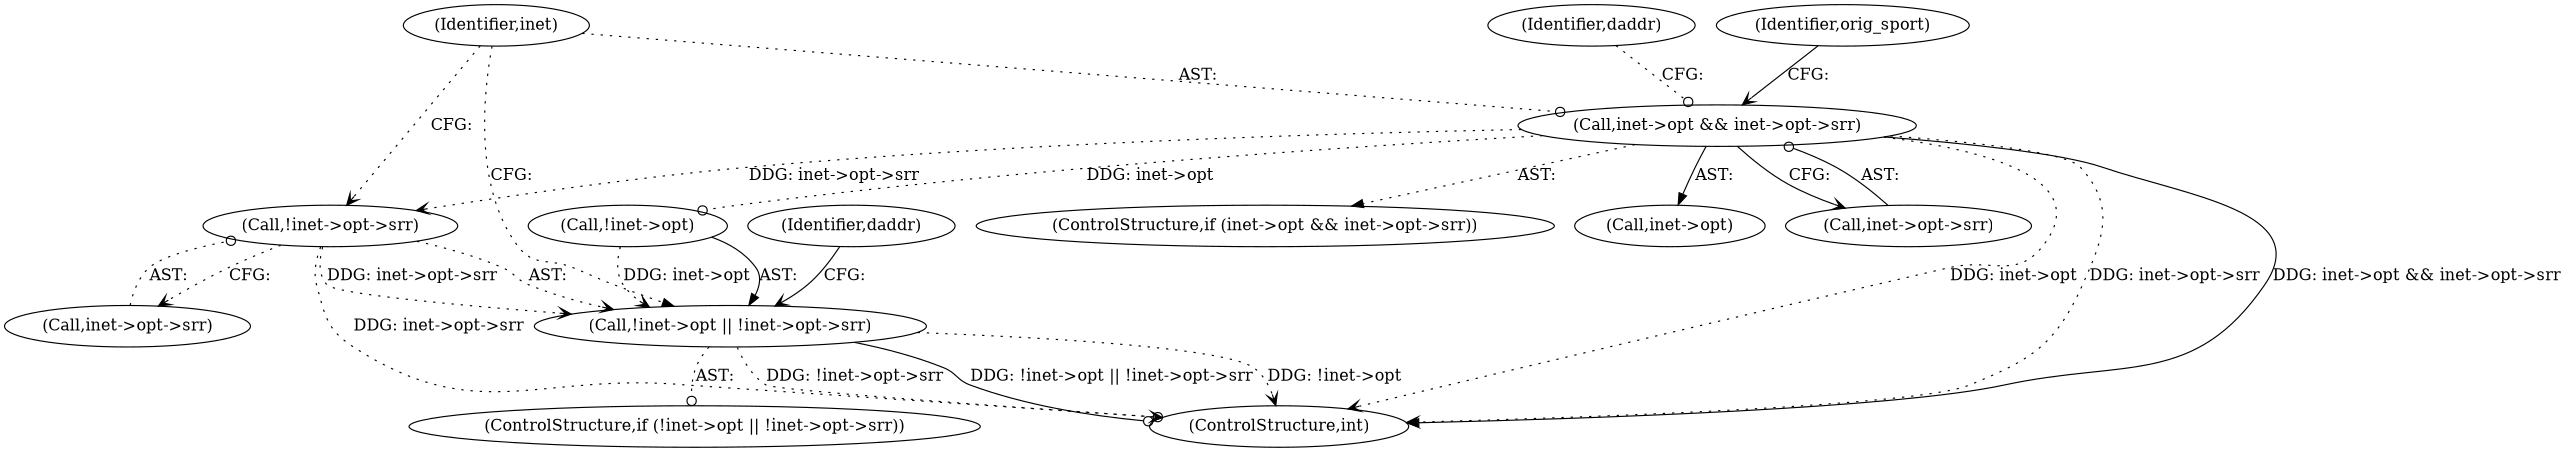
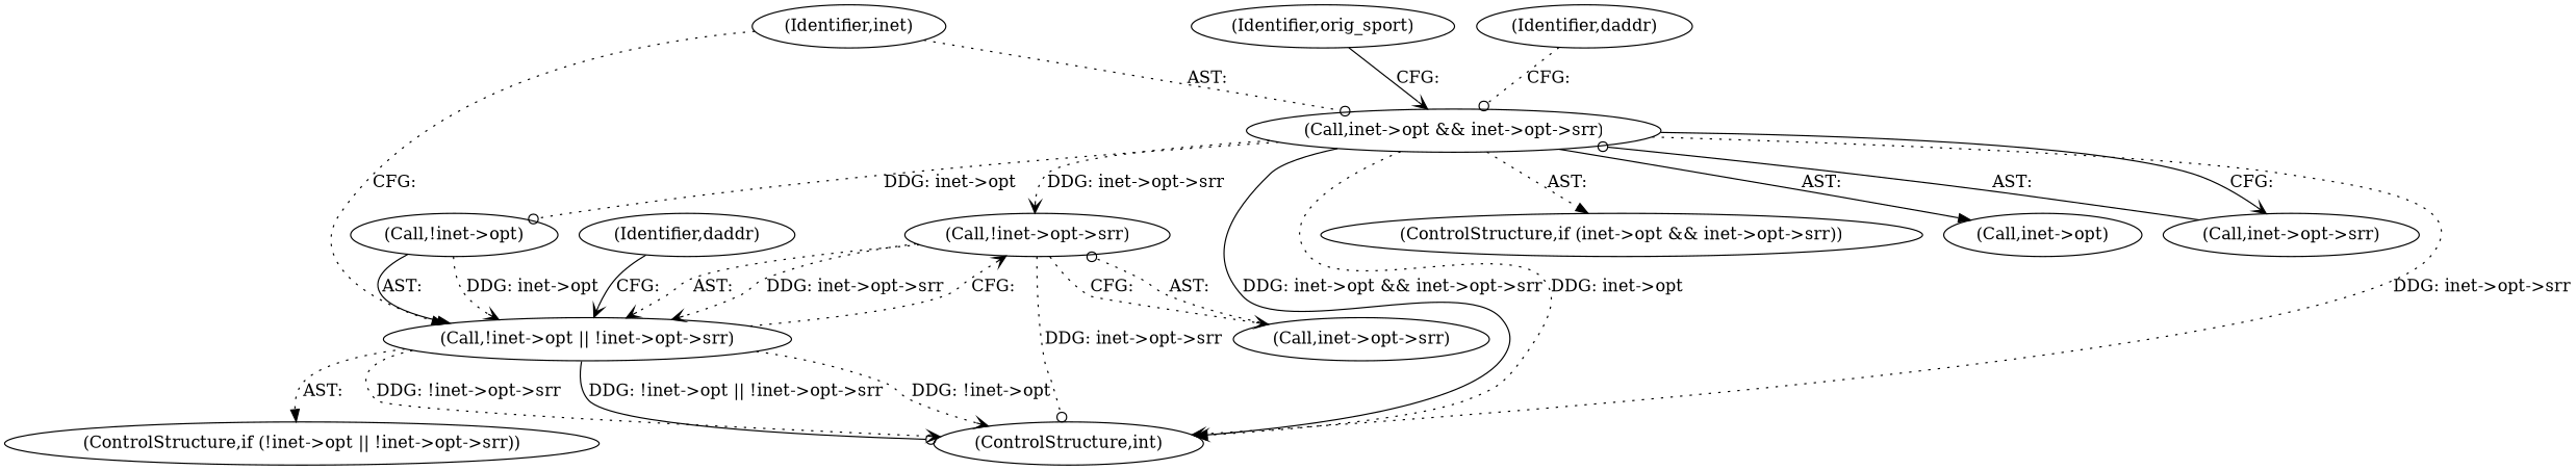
  digraph {
    edge [arrowhead=vee style=dotted]
    n1 [label="(Call,!inet->opt->srr)"]
    n2 [label="(Call,!inet->opt || !inet->opt->srr)"]
    n3 [label="(ControlStructure,int)"]
    n4 [label="(Call,inet->opt->srr)"]
    n5 [label="(ControlStructure,if (!inet->opt || !inet->opt->srr))"]
    n6 [label="(Call,inet->opt && inet->opt->srr)"]
    n7 [label="(ControlStructure,if (inet->opt && inet->opt->srr))"]
    n8 [label="(Call,!inet->opt)"]
    n9 [label="(Call,inet->opt)"]
    n10 [label="(Call,inet->opt->srr)"]
    n11 [label="(Identifier,inet)"]
    n12 [label="(Identifier,orig_sport)"]
    n13 [label="(Identifier,daddr)"]
    n14 [label="(Identifier,daddr)"]
    n1 -> n2 [label="AST: "]
    n1 -> n2 [label="DDG: inet->opt->srr"]
    n1 -> n3 [arrowhead=odot label="DDG: inet->opt->srr"]
    n1 -> n4 [label="CFG: "]
-   n11 -> n1 [label="CFG: "]
+   n2 -> n1 [label="CFG: "]
    n2 -> n3 [label="DDG: !inet->opt->srr"]
    n2 -> n3 [arrowhead=odot label="DDG: !inet->opt || !inet->opt->srr" style=solid]
    n2 -> n3 [label="DDG: !inet->opt"]
-   n2 -> n5 [arrowhead=odot label="AST: "]
+   n2 -> n5 [arrowhead=normal label="AST: "]
    n4 -> n1 [arrowhead=odot label="AST: "]
    n6 -> n1 [label="DDG: inet->opt->srr"]
    n6 -> n3 [label="DDG: inet->opt->srr"]
    n6 -> n3 [arrowhead=normal label="DDG: inet->opt && inet->opt->srr" style=solid]
    n6 -> n3 [label="DDG: inet->opt"]
    n6 -> n7 [arrowhead=normal label="AST: "]
    n6 -> n8 [arrowhead=odot label="DDG: inet->opt"]
    n6 -> n9 [arrowhead=normal label="AST: " style=solid]
    n6 -> n10 [label="CFG: " style=solid]
    n8 -> n2 [arrowhead=normal label="AST: " style=solid]
    n8 -> n2 [label="DDG: inet->opt"]
    n10 -> n6 [arrowhead=odot label="AST: " style=solid]
    n11 -> n2 [arrowhead=normal label="CFG: "]
    n11 -> n6 [arrowhead=odot label="AST: "]
    n12 -> n6 [label="CFG: " style=solid]
    n13 -> n6 [arrowhead=odot label="CFG: "]
    n14 -> n2 [label="CFG: " style=solid]
  }
